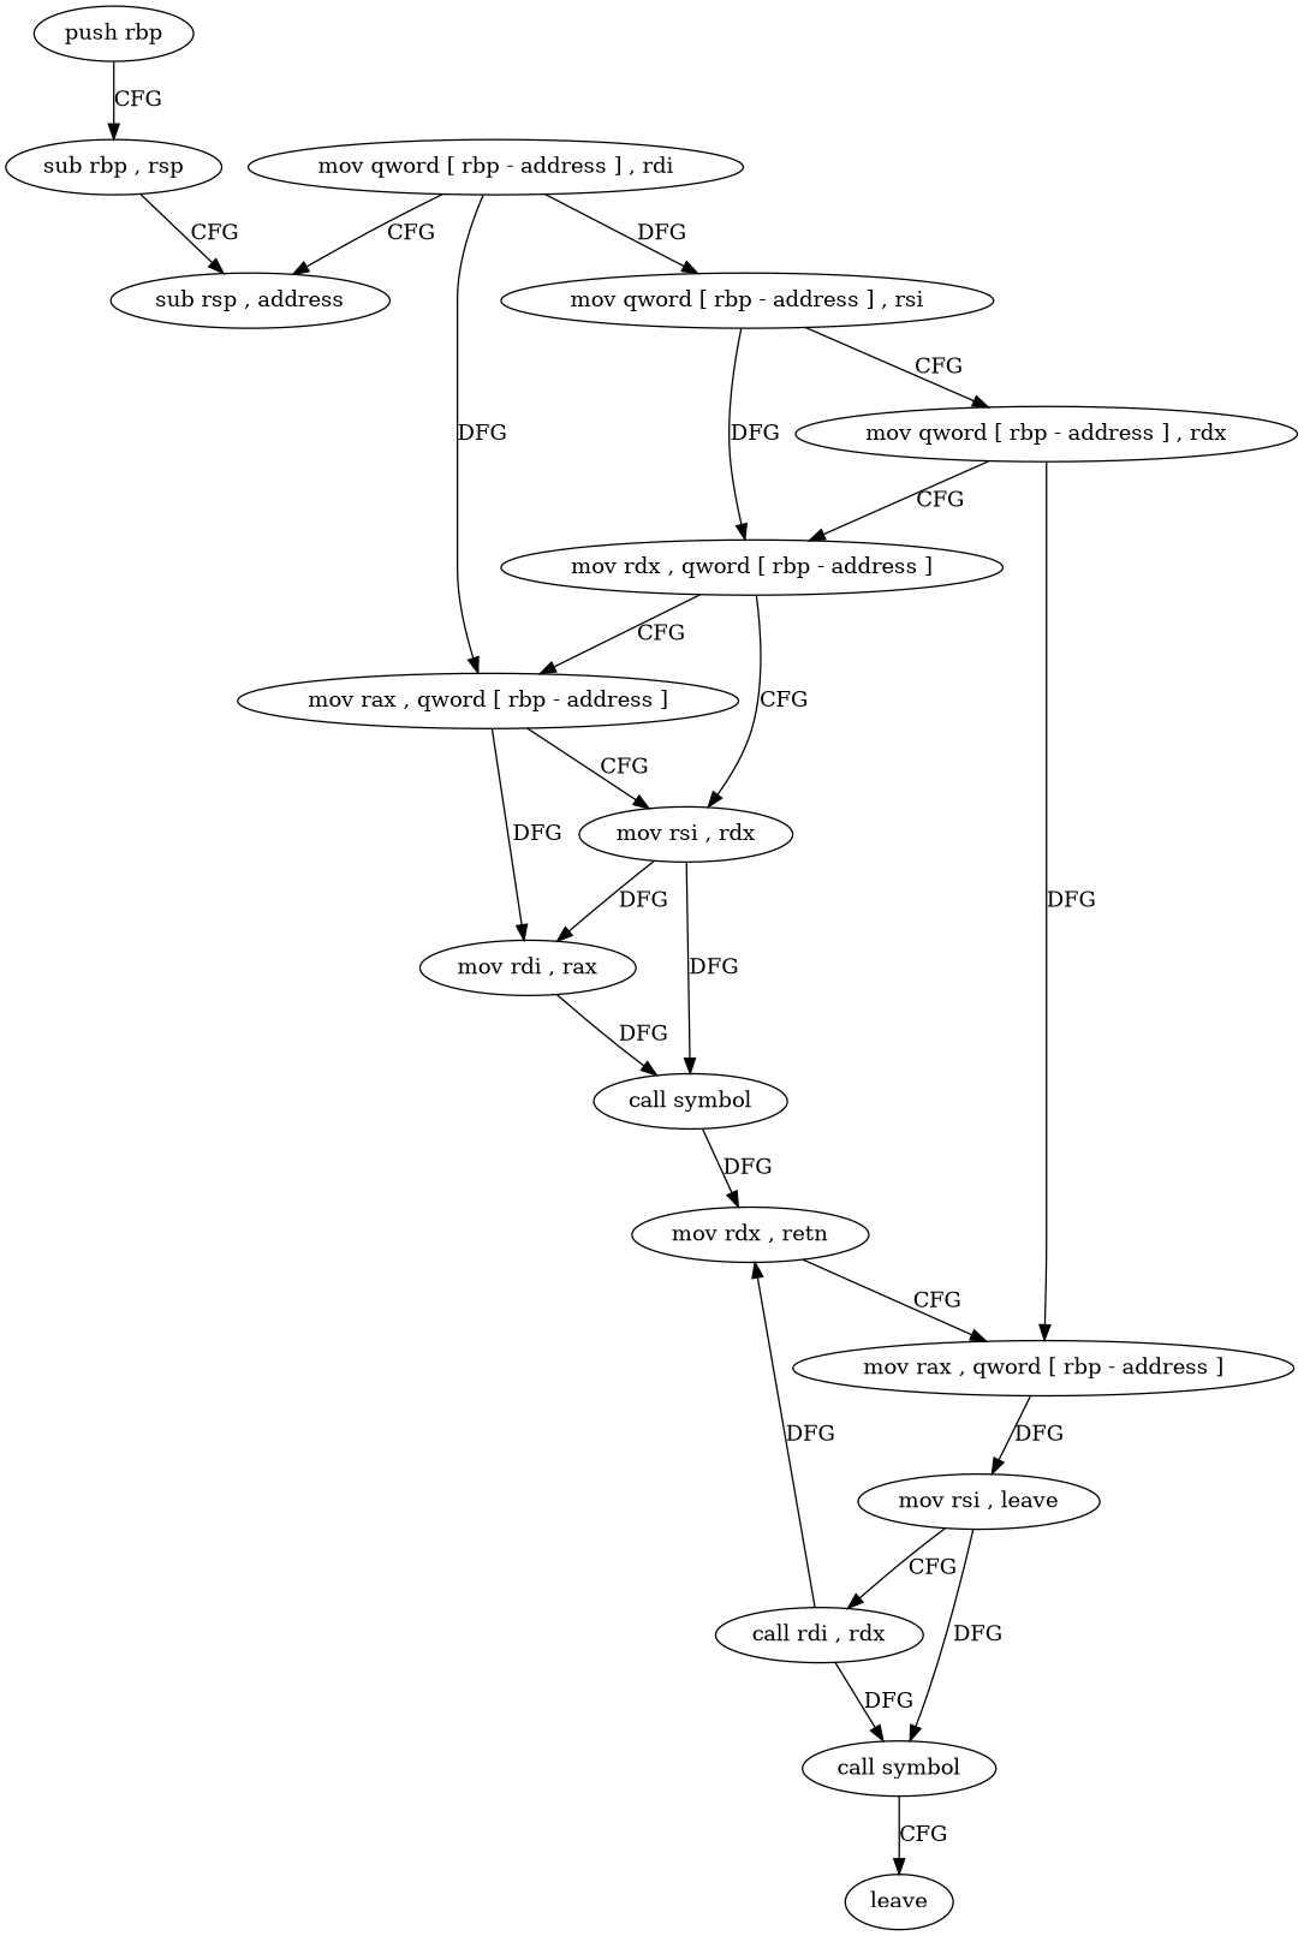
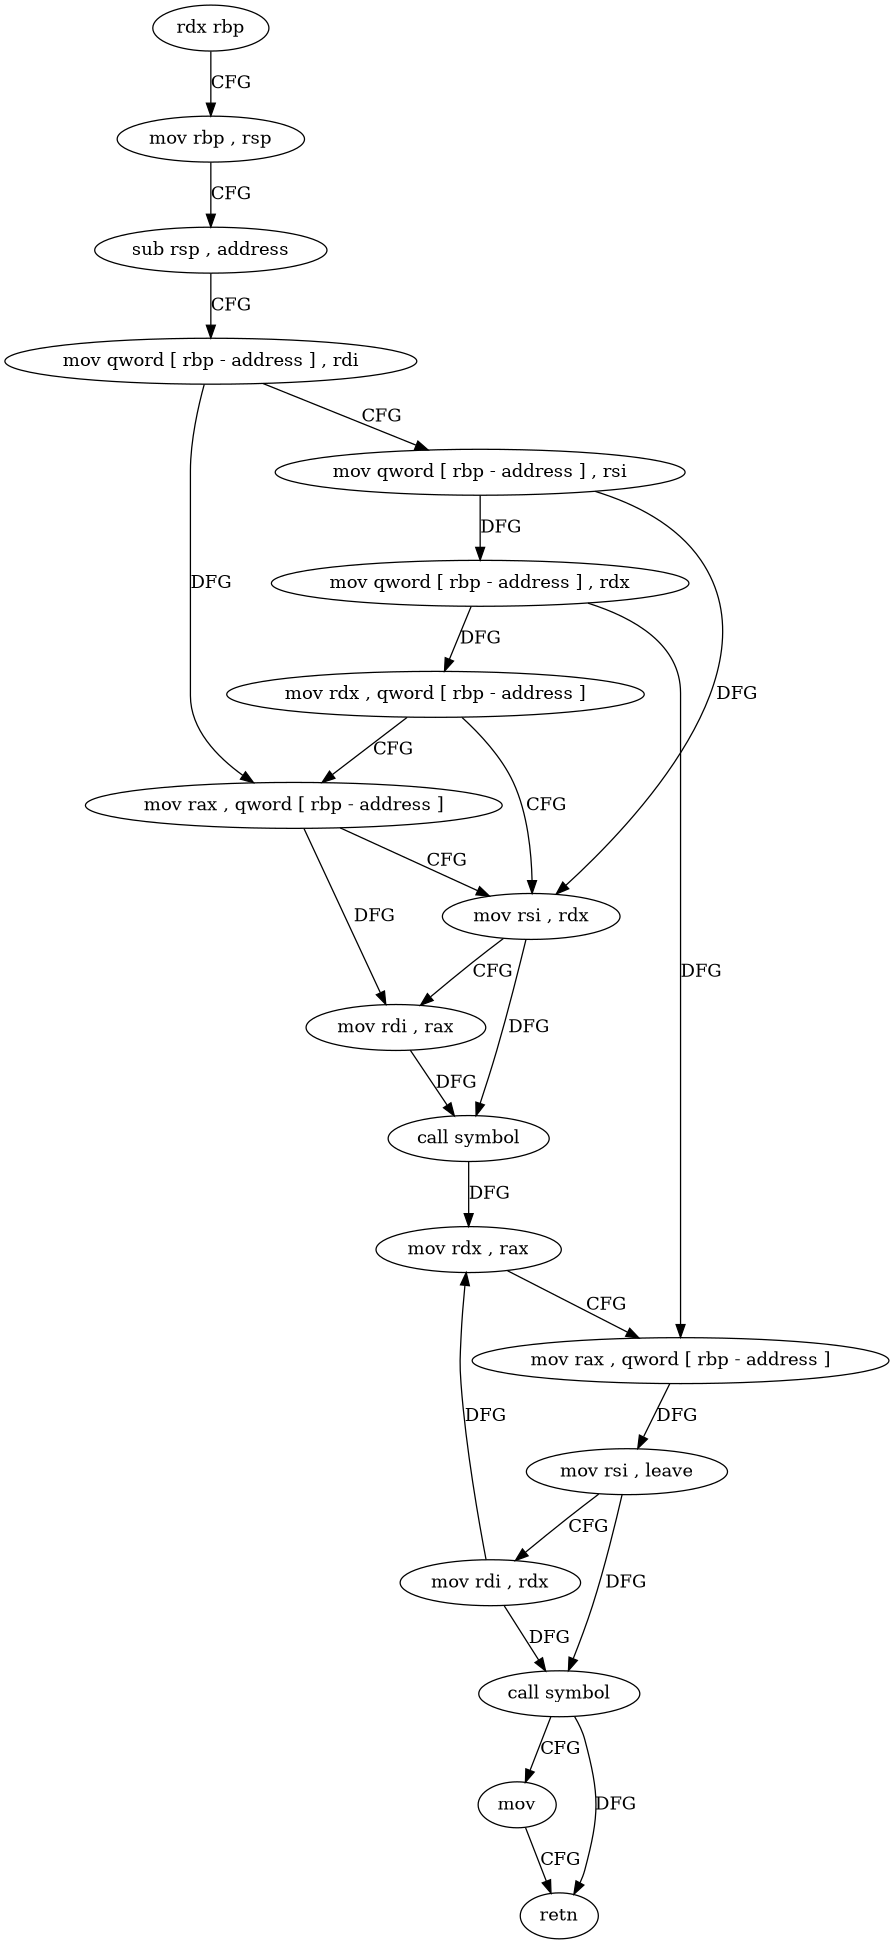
  digraph {
-   n1 [label="push rbp"]
-   n2 [label="sub rbp , rsp"]
+   n1 [label="rdx rbp"]
+   n2 [label="mov rbp , rsp"]
    n3 [label="sub rsp , address"]
    n4 [label="mov qword [ rbp - address ] , rdi"]
    n5 [label="mov qword [ rbp - address ] , rsi"]
    n6 [label="mov rax , qword [ rbp - address ]"]
    n7 [label="mov qword [ rbp - address ] , rdx"]
    n8 [label="mov rdx , qword [ rbp - address ]"]
    n9 [label="mov rsi , rdx"]
    n10 [label="mov rdi , rax"]
    n11 [label="mov rax , qword [ rbp - address ]"]
    n12 [label="mov rsi , leave"]
    n13 [label="call symbol"]
-   n14 [label="mov rdx , retn"]
-   n15 [label="call rdi , rdx"]
+   n14 [label="mov rdx , rax"]
+   n15 [label="mov rdi , rdx"]
    n16 [label="call symbol"]
-   n17 [label=leave]
+   n17 [label=mov]
+   n18 [label=retn]
    n1 -> n2 [label=CFG]
    n2 -> n3 [label=CFG]
-   n4 -> n3 [label=CFG]
-   n4 -> n5 [label=DFG]
+   n3 -> n4 [label=CFG]
+   n4 -> n5 [label=CFG]
    n4 -> n6 [label=DFG]
-   n5 -> n7 [label=CFG]
-   n5 -> n8 [label=DFG]
+   n5 -> n7 [label=DFG]
+   n5 -> n9 [label=DFG]
    n6 -> n9 [label=CFG]
    n6 -> n10 [label=DFG]
-   n7 -> n8 [label=CFG]
+   n7 -> n8 [label=DFG]
    n7 -> n11 [label=DFG]
    n8 -> n6 [label=CFG]
    n8 -> n9 [label=CFG]
-   n9 -> n10 [label=DFG]
+   n9 -> n10 [label=CFG]
    n9 -> n13 [label=DFG]
    n10 -> n13 [label=DFG]
    n11 -> n12 [label=DFG]
    n12 -> n15 [label=CFG]
    n12 -> n16 [label=DFG]
    n13 -> n14 [label=DFG]
    n14 -> n11 [label=CFG]
    n15 -> n14 [label=DFG]
    n15 -> n16 [label=DFG]
    n16 -> n17 [label=CFG]
+   n16 -> n18 [label=DFG]
+   n17 -> n18 [label=CFG]
  }
